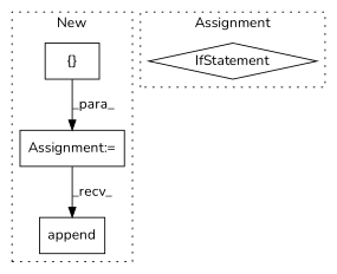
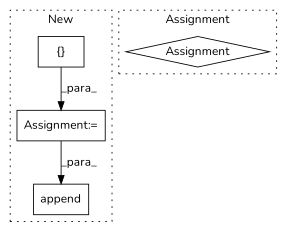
  digraph {
    fontname=Nunito
    node [fontname=Nunito shape=box]
    edge [fontname=Nunito]
    n1 [a=32 l="7,1" label=append s="2515,2533"]
    n2 [a=4 l="1,1" label="{}" s="2327,2335"]
    n3 [a=7 l=1 label="Assignment:=" s=2317]
-   n4 [a=25 l="4,2" label=IfStatement s="2381,2401" shape=diamond]
+   n4 [a=25 l="4,2" label=Assignment s="2381,2401" shape=diamond]
    subgraph cluster_1 {
      label=New
      style=dotted
      n1
      n2
      n3
    }
    subgraph cluster_2 {
      label=Assignment
      style=dotted
      n4
    }
    n2 -> n3 [label=_para_]
-   n3 -> n1 [label=_recv_]
+   n3 -> n1 [label=_para_]
  }
